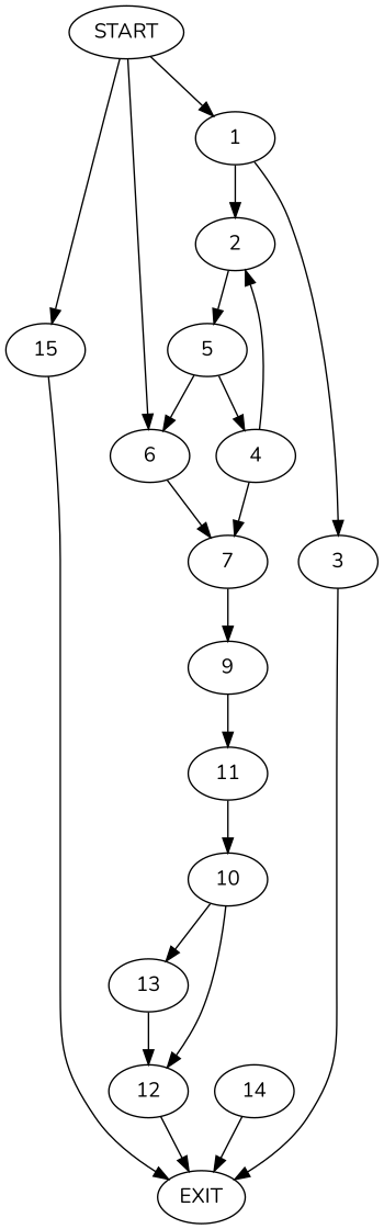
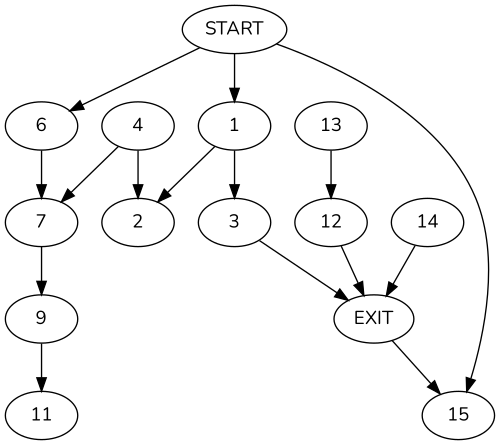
  digraph {
    fontname=Nunito
    node [fontname=Nunito]
    edge [fontname=Nunito]
    n1 [label=START]
    1
    15
    6
    2
    3
    n7 [label=EXIT]
    14
-   5
    4
    7
    9
    11
-   10
    12
    13
    n1 -> 1
    n1 -> 15
    n1 -> 6
    1 -> 2
    1 -> 3
-   15 -> n7
+   n7 -> 15
    6 -> 7
-   2 -> 5
    3 -> n7
    14 -> n7
-   5 -> 6
-   5 -> 4
    4 -> 2
    4 -> 7
    7 -> 9
    9 -> 11
-   11 -> 10
-   10 -> 12
-   10 -> 13
    12 -> n7
    13 -> 12
  }
